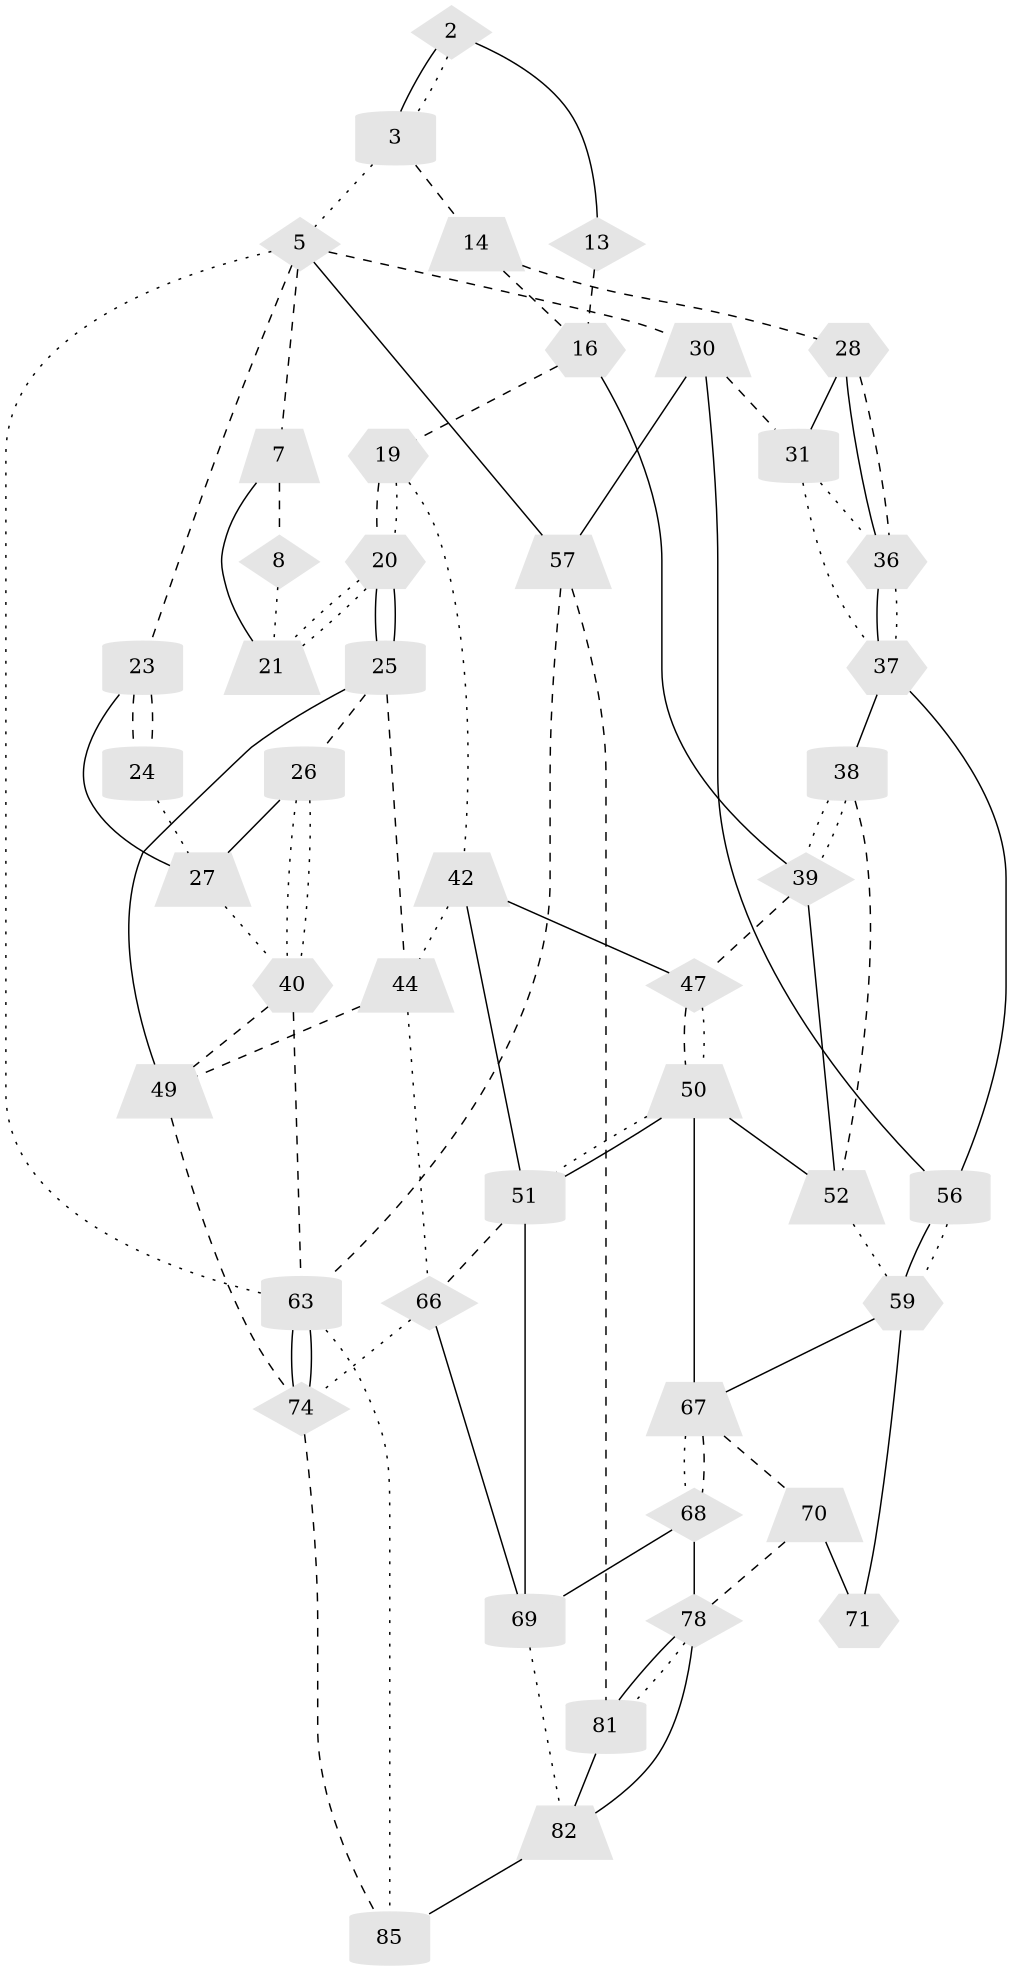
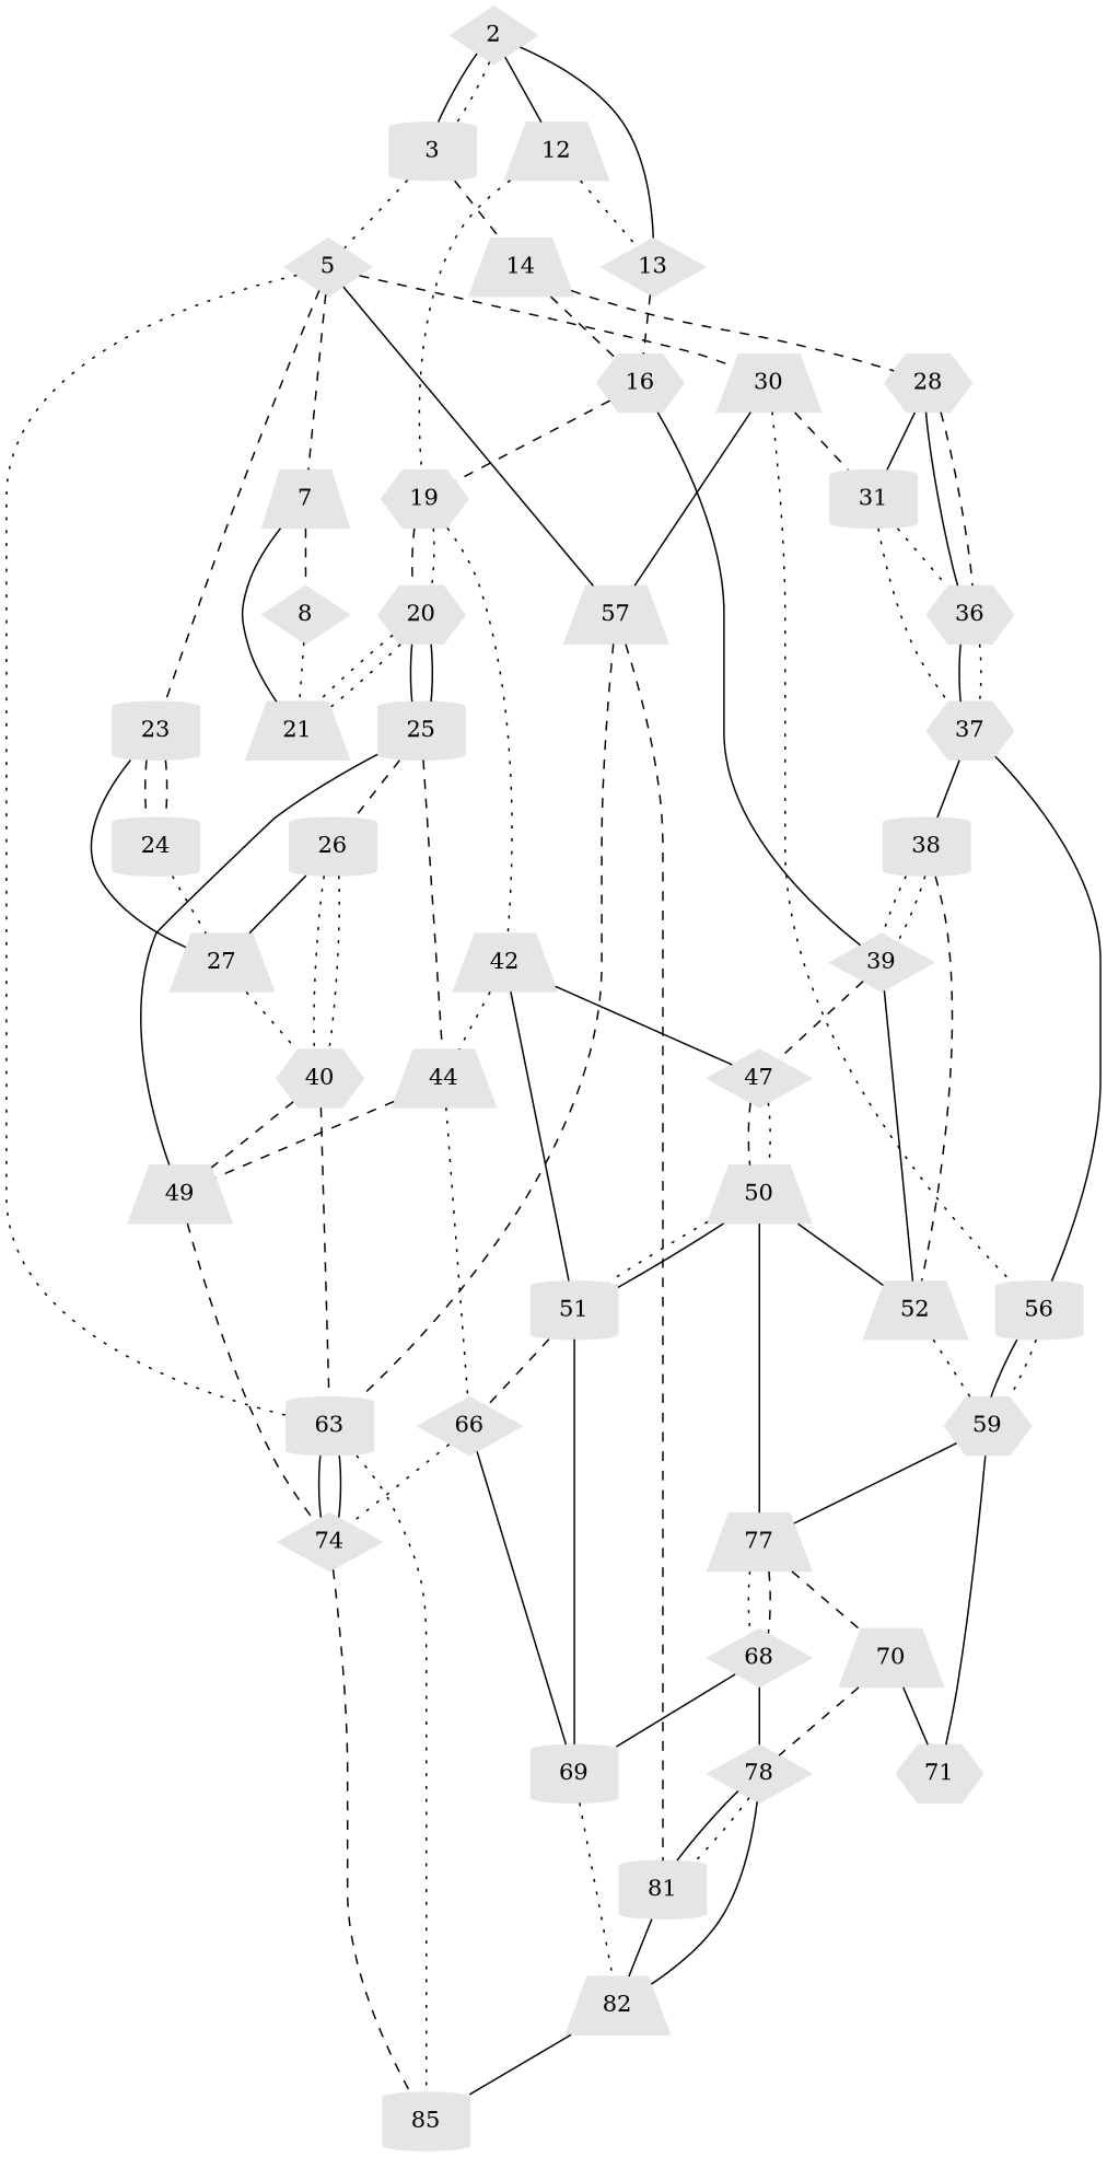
  graph {
    node [color=gray90 shape=trapezium style=filled]
    edge [style=solid]
    2 [shape=diamond super="+11"]
+   12 [super="+18"]
    3 [shape=cylinder super="+4"]
    13 [shape=diamond super="+17"]
    8 [shape=diamond super="+10"]
    21 [super="+22"]
    19 [shape=hexagon super="+34"]
    5 [shape=diamond super="+6"]
    14 [super="+15"]
    16 [shape=hexagon super="+33"]
    7
    23 [shape=cylinder]
    30 [super="+55"]
    57 [super="+58"]
    63 [shape=cylinder super="+64"]
    28 [shape=hexagon super="+29"]
    24 [shape=cylinder]
    27 [super="+35"]
    31 [shape=cylinder super="+32"]
    56 [shape=cylinder]
    81 [shape=cylinder super="+86"]
    74 [shape=diamond super="+76"]
    85 [shape=cylinder]
    20 [shape=hexagon]
    42 [super="+43"]
    39 [shape=diamond super="+46"]
    36 [shape=hexagon]
    52 [super="+54"]
    47 [shape=diamond]
    25 [shape=cylinder super="+45"]
    44 [super="+61"]
    51 [shape=cylinder super="+65"]
    26 [shape=cylinder]
    49 [super="+62"]
    40 [shape=hexagon super="+41"]
    66 [shape=diamond super="+75"]
    37 [shape=hexagon super="+48"]
    59 [shape=hexagon super="+60"]
    38 [shape=cylinder]
    50 [super="+53"]
    69 [shape=cylinder super="+77"]
-   67
+   67 [label=77]
    70 [super="+73"]
    68 [shape=diamond]
    82 [super="+84"]
    71 [shape=hexagon super="+72"]
    78 [shape=diamond super="+79"]
+   2 -- 12
    2 -- 3
    2 -- 3 [style=dotted]
    2 -- 13
+   12 -- 13 [style=dotted]
+   12 -- 19 [style=dotted]
    3 -- 5 [style=dotted]
    3 -- 14 [style=dashed]
    13 -- 16 [style=dashed]
    8 -- 21 [style=dotted]
    19 -- 20 [style=dashed]
    19 -- 20 [style=dotted]
    19 -- 42 [style=dotted]
    5 -- 7 [style=dashed]
    5 -- 23 [style=dashed]
    5 -- 30 [style=dashed]
    5 -- 57
    5 -- 63 [style=dotted]
    14 -- 16 [style=dashed]
    14 -- 28 [style=dashed]
    16 -- 19 [style=dashed]
    16 -- 39
    7 -- 8 [style=dashed]
    7 -- 21
    23 -- 24 [style=dashed]
    23 -- 24 [style=dashed]
    23 -- 27
    30 -- 57
    30 -- 31 [style=dashed]
-   30 -- 56
+   30 -- 56 [style=dotted]
    57 -- 63 [style=dashed]
    57 -- 81 [style=dashed]
    63 -- 74
    63 -- 74
    63 -- 85 [style=dotted]
    28 -- 31
    28 -- 36
    28 -- 36 [style=dashed]
    24 -- 27 [style=dotted]
    27 -- 40 [style=dotted]
    31 -- 36 [style=dotted]
    31 -- 37 [style=dotted]
    56 -- 59
    56 -- 59 [style=dotted]
    81 -- 82
    74 -- 85 [style=dashed]
    20 -- 21 [style=dotted]
    20 -- 21 [style=dotted]
    20 -- 25
    20 -- 25
    42 -- 47
    42 -- 44 [style=dotted]
    42 -- 51
    39 -- 52
    39 -- 47 [style=dashed]
    36 -- 37
    36 -- 37 [style=dotted]
    52 -- 59 [style=dotted]
    47 -- 50 [style=dashed]
    47 -- 50 [style=dotted]
    25 -- 44 [style=dashed]
    25 -- 26 [style=dashed]
    25 -- 49
    44 -- 49 [style=dashed]
    44 -- 66 [style=dotted]
    51 -- 66 [style=dashed]
    51 -- 69
    26 -- 27
    26 -- 40 [style=dotted]
    26 -- 40 [style=dotted]
    49 -- 74 [style=dashed]
    40 -- 63 [style=dashed]
    40 -- 49 [style=dashed]
    66 -- 74 [style=dotted]
    66 -- 69
    37 -- 56
    37 -- 38
    59 -- 67
    59 -- 71
    38 -- 39 [style=dotted]
    38 -- 39 [style=dotted]
    38 -- 52 [style=dashed]
    50 -- 52
    50 -- 51 [style=dotted]
    50 -- 51
    50 -- 67
    69 -- 82 [style=dotted]
    67 -- 70 [style=dashed]
    67 -- 68 [style=dotted]
    67 -- 68 [style=dashed]
    70 -- 71
    70 -- 78 [style=dashed]
    68 -- 69
    68 -- 78
    82 -- 85
    78 -- 81
    78 -- 81 [style=dotted]
    78 -- 82
  }
